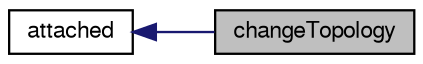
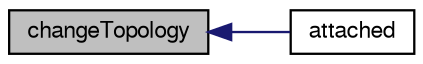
  digraph {
    rankdir=LR
    node [color=black fontname=FreeSans fontsize=10 shape=record]
    n1 [fillcolor=grey75 fontcolor=black height=0.2 label=changeTopology style=filled width=0.4]
    n2 [height=0.2 label=attached width=0.4]
-   n2 -> n1 [color=midnightblue dir=back fontname=FreeSans fontsize=10 labelfontname=FreeSans labelfontsize=10 style=solid]
+   n1 -> n2 [color=midnightblue dir=back fontname=FreeSans fontsize=10 labelfontname=FreeSans labelfontsize=10 style=solid]
  }
